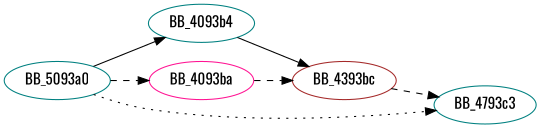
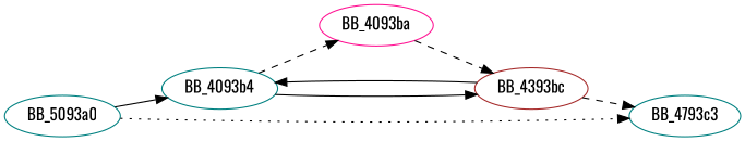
  digraph {
    fontname=Oswald
    rankdir=LR
    node [color=teal fontname=Oswald]
    edge [fontname=Oswald style=solid]
    n1 [label=BB_5093a0]
    BB_4093b4
    n3 [label=BB_4793c3]
    BB_4093ba [color=deeppink]
    n5 [color=brown label=BB_4393bc]
    n1 -> BB_4093b4
    n1 -> n3 [style=dotted]
-   n1 -> BB_4093ba [style=dashed]
+   BB_4093b4 -> BB_4093ba [style=dashed]
    BB_4093b4 -> n5
    BB_4093ba -> n5 [style=dashed]
+   n5 -> BB_4093b4
    n5 -> n3 [style=dashed]
  }
